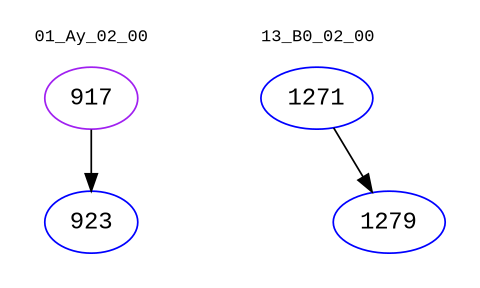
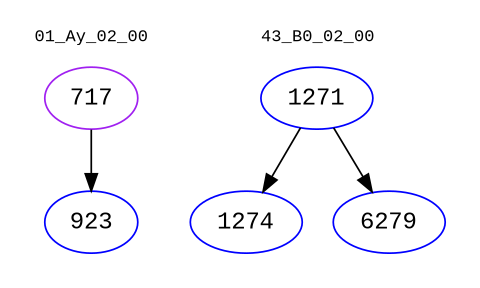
  digraph {
    fontname="Liberation Mono"
    node [color=blue fontname="Liberation Mono"]
    edge [color=black fontname="Liberation Mono"]
-   n1 [color=purple label=917]
+   n1 [color=purple label=717]
    n2 [label=923]
    n3 [label=1271]
-   n5 [label=1279]
+   n4 [label=1274]
+   n5 [label=6279]
    subgraph cluster_1 {
      color=white
      fontsize=10
      label="01_Ay_02_00"
      n1
      n2
    }
    subgraph cluster_2 {
      color=white
      fontsize=10
-     label="13_B0_02_00"
+     label="43_B0_02_00"
      n3
+     n4
      n5
    }
    n1 -> n2
+   n3 -> n4
    n3 -> n5
  }
